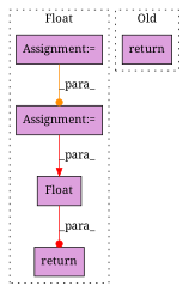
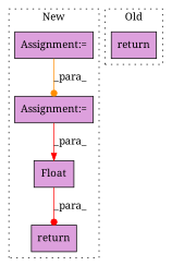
  digraph {
    fontname="Noto Serif"
    node [a=41 l=7 shape=box style=filled fillcolor=plum fontname="Noto Serif"]
    edge [color=red arrowhead=dot fontname="Noto Serif"]
    n1 [a=32 l="6,1" label=Float s="1568,1582"]
    n2 [label=return s=1560]
    n3 [a=7 l=1 label="Assignment:=" s=1285]
    n4 [a=7 l=2 label="Assignment:=" s=1510]
    n5 [label=return s=1809]
    subgraph cluster_1 {
-     label=Float
+     label=New
      style=dotted
      n1
      n2
      n3
      n4
    }
    subgraph cluster_2 {
      label=Old
      style=dotted
      n5
    }
    n1 -> n2 [label=_para_]
    n3 -> n4 [label=_para_ color=darkorange]
    n4 -> n1 [label=_para_ arrowhead=normal]
  }
